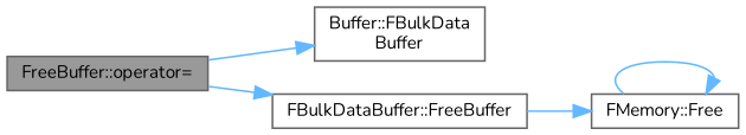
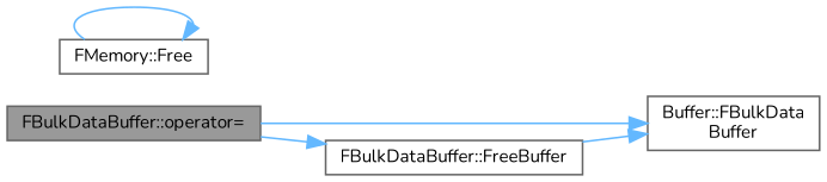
  digraph {
    fontname=Nunito
    rankdir=LR
    node [color=grey40 fillcolor=white fontname=Nunito fontsize=10 shape=box style=filled]
    edge [color=steelblue1 fontname=Nunito fontsize=10 labelfontname=Helvetica labelfontsize=10 style=solid]
-   n1 [color=gray40 fillcolor=grey60 fontcolor=black height=0.2 label="FreeBuffer::operator=" width=0.4]
+   n1 [color=gray40 fillcolor=grey60 fontcolor=black height=0.2 label="FBulkDataBuffer::operator=" width=0.4]
    n2 [height=0.2 label="Buffer::FBulkData\lBuffer" width=0.4]
    n3 [height=0.2 label="FBulkDataBuffer::FreeBuffer" width=0.4]
    n4 [height=0.2 label="FMemory::Free" width=0.4]
    n1 -> n2
    n1 -> n3
-   n3 -> n4
+   n3 -> n2
    n4 -> n4
  }
